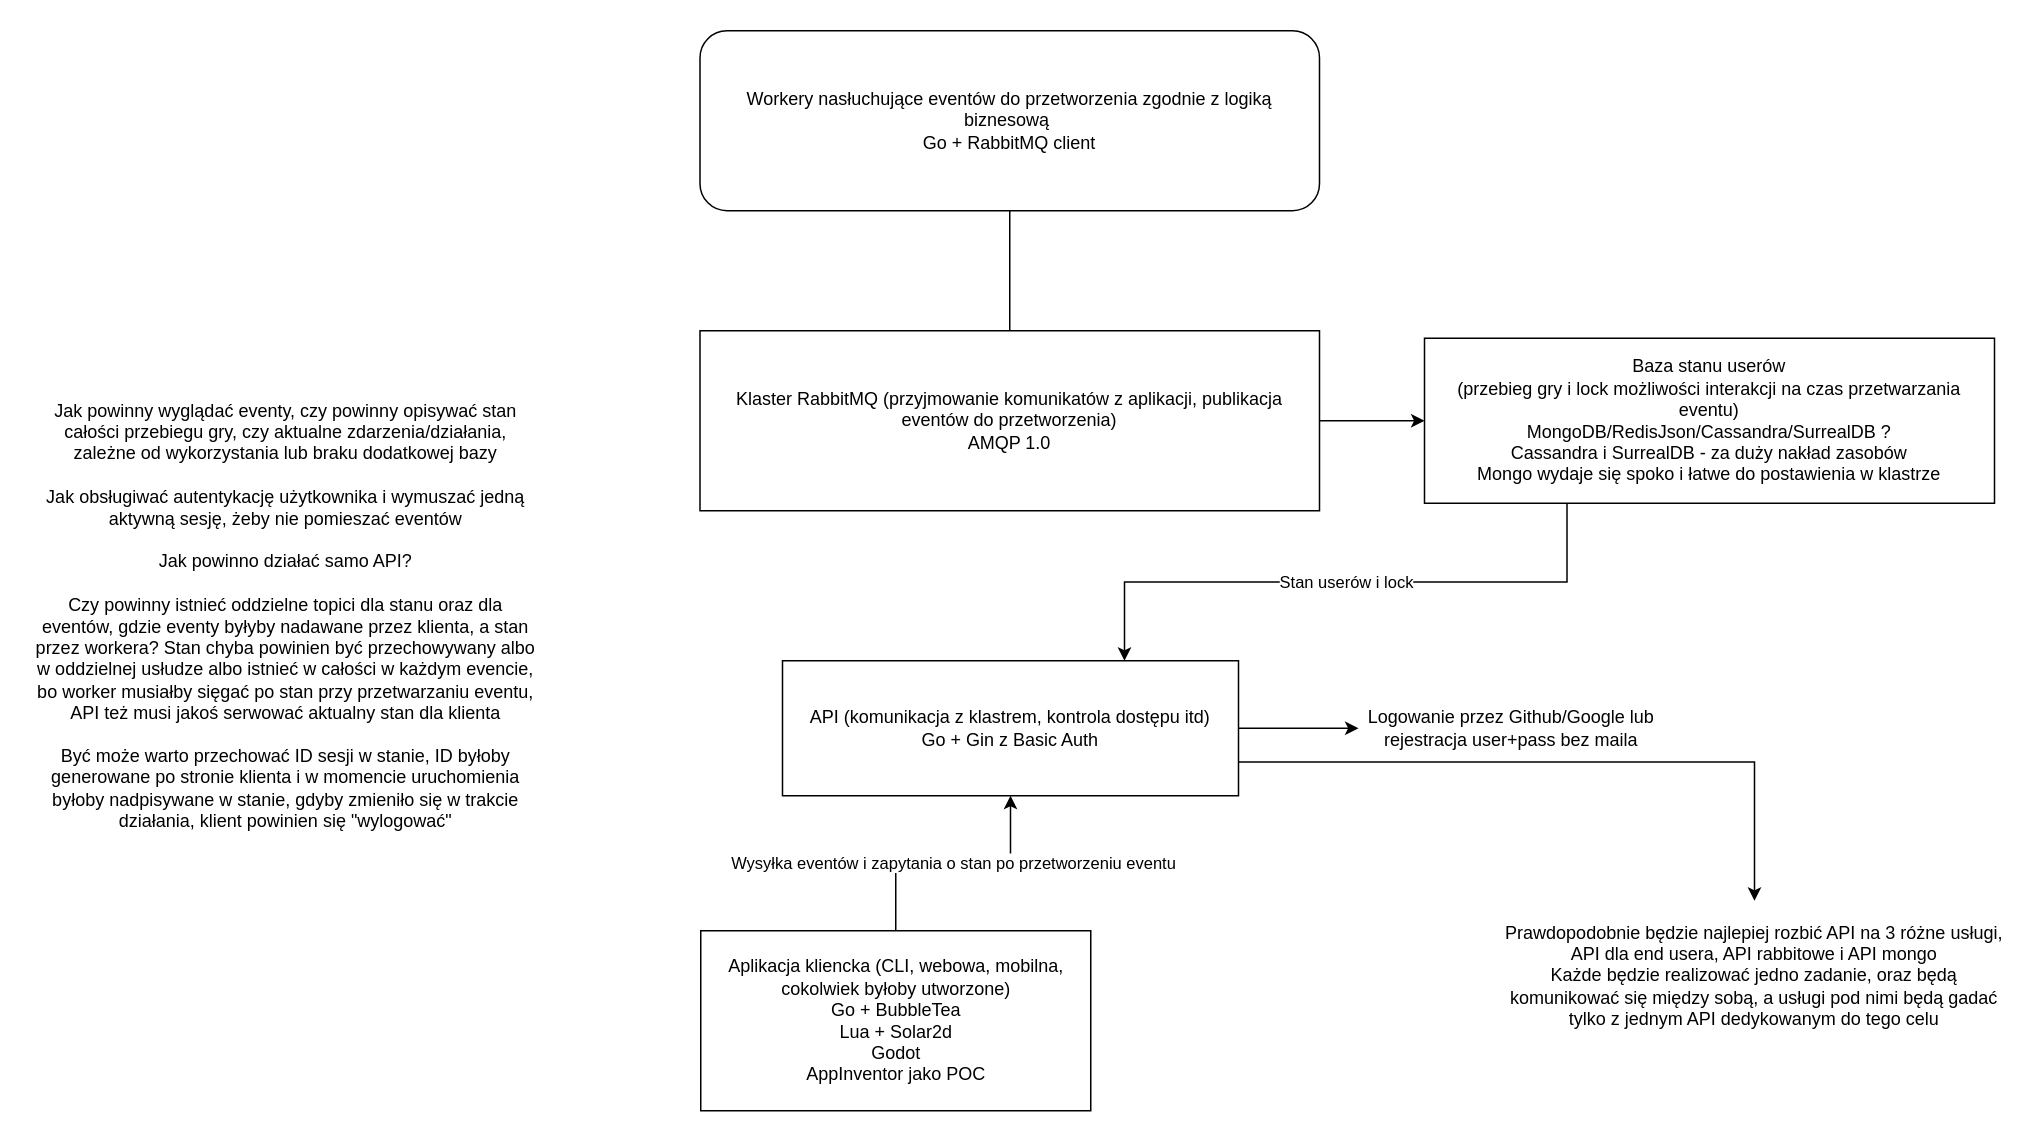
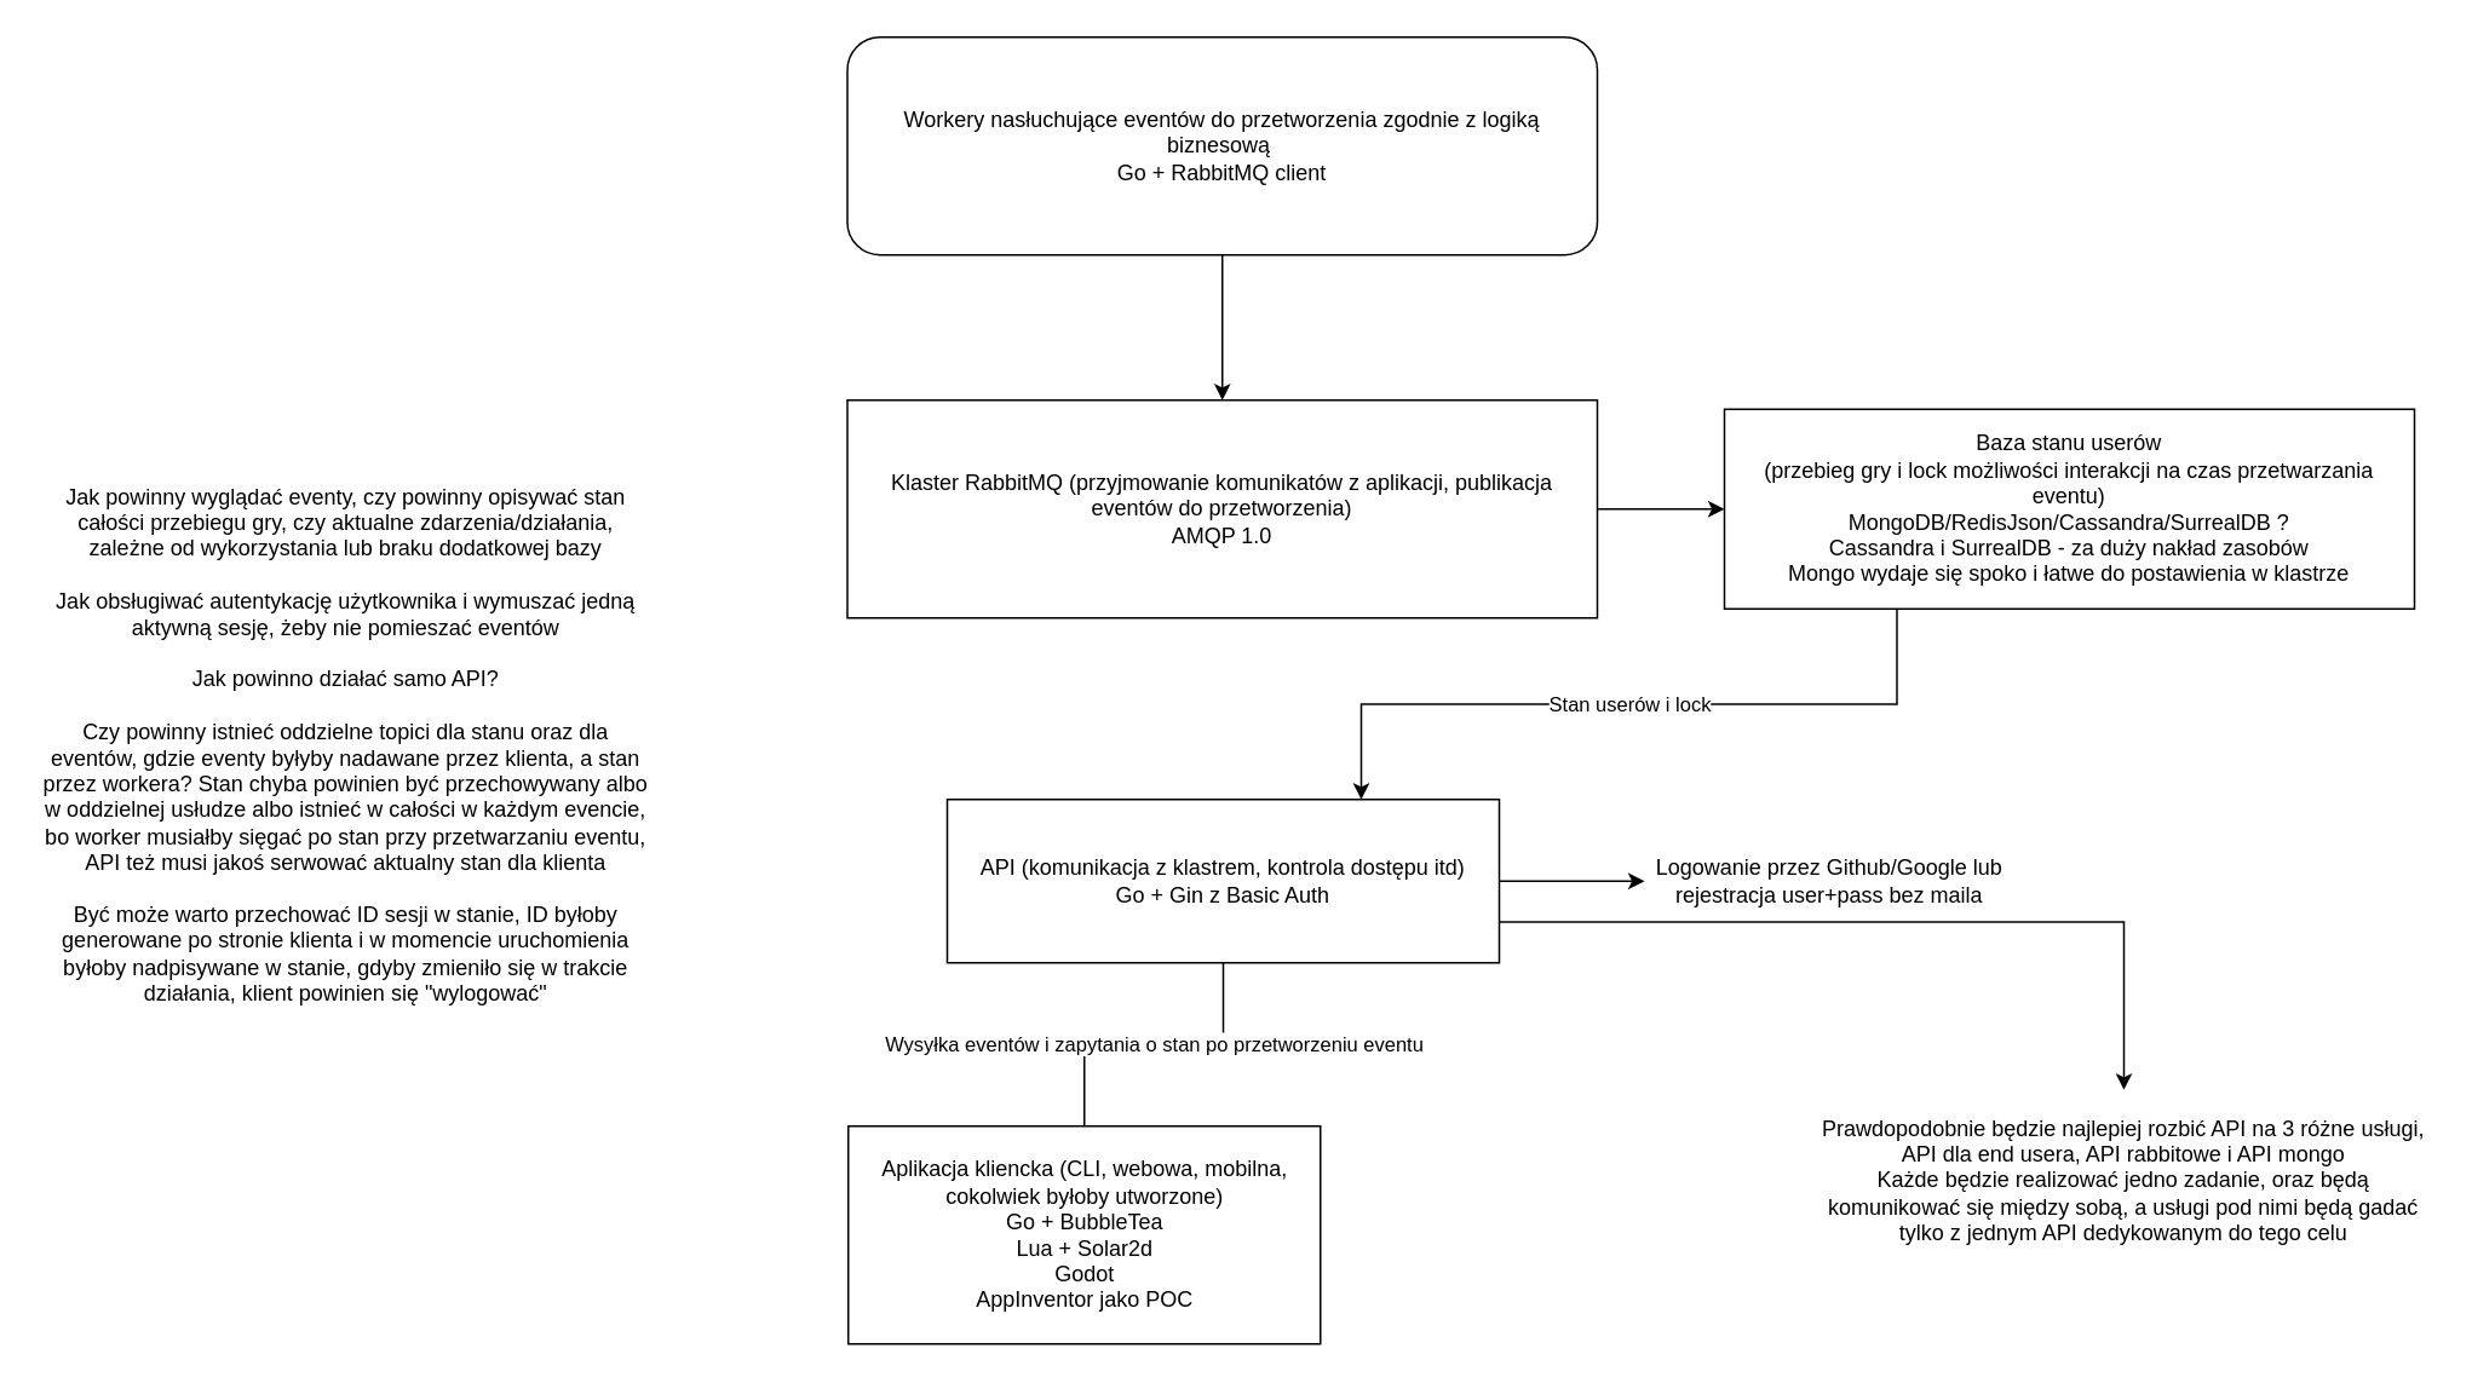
  <mxCell id="0" />
  <mxCell id="1" parent="0" />
- <mxCell id="2" value="Wysyłka eventów i zapytania o stan po przetworzeniu eventu" style="edgeStyle=orthogonalEdgeStyle;rounded=0;orthogonalLoop=1;jettySize=auto;html=1;exitX=0.5;exitY=0;exitDx=0;exitDy=0;entryX=0.5;entryY=1;entryDx=0;entryDy=0;" parent="1" source="3" target="5" edge="1"><mxGeometry relative="1" as="geometry" /></mxCell>
+ <mxCell id="2" value="Wysyłka eventów i zapytania o stan po przetworzeniu eventu" style="edgeStyle=orthogonalEdgeStyle;rounded=0;orthogonalLoop=1;jettySize=auto;html=1;exitX=0.5;exitY=0;exitDx=0;exitDy=0;entryX=0.5;entryY=1;entryDx=0;entryDy=0;endArrow=none;" parent="1" source="3" target="5" edge="1"><mxGeometry relative="1" as="geometry" /></mxCell>
  <mxCell id="3" value="Aplikacja kliencka (CLI, webowa, mobilna, cokolwiek byłoby utworzone)&lt;br&gt;Go + BubbleTea&lt;br&gt;Lua + Solar2d&lt;br&gt;Godot&lt;br&gt;AppInventor jako POC" style="rounded=0;whiteSpace=wrap;html=1;" parent="1" vertex="1"><mxGeometry x="466.5" y="620" width="260" height="120" as="geometry" /></mxCell>
  <mxCell id="4" style="edgeStyle=orthogonalEdgeStyle;rounded=0;orthogonalLoop=1;jettySize=auto;html=1;exitX=1;exitY=0.75;exitDx=0;exitDy=0;" parent="1" source="5" target="15" edge="1"><mxGeometry relative="1" as="geometry" /></mxCell>
  <mxCell id="5" value="API (komunikacja z klastrem, kontrola dostępu itd)&lt;br&gt;Go + Gin z Basic Auth" style="rounded=0;whiteSpace=wrap;html=1;" parent="1" vertex="1"><mxGeometry x="521" y="440" width="304" height="90" as="geometry" /></mxCell>
  <mxCell id="6" style="edgeStyle=orthogonalEdgeStyle;rounded=0;orthogonalLoop=1;jettySize=auto;html=1;exitX=1;exitY=0.5;exitDx=0;exitDy=0;entryX=0;entryY=0.5;entryDx=0;entryDy=0;" parent="1" source="7" target="11" edge="1"><mxGeometry relative="1" as="geometry" /></mxCell>
  <mxCell id="7" value="Klaster RabbitMQ (przyjmowanie komunikatów z aplikacji, publikacja eventów do przetworzenia)&lt;br&gt;AMQP 1.0" style="rounded=0;whiteSpace=wrap;html=1;" parent="1" vertex="1"><mxGeometry x="466" y="220" width="413" height="120" as="geometry" /></mxCell>
- <mxCell id="8" style="edgeStyle=orthogonalEdgeStyle;rounded=0;orthogonalLoop=1;jettySize=auto;html=1;exitX=0.5;exitY=1;exitDx=0;exitDy=0;entryX=0.5;entryY=0;entryDx=0;entryDy=0;endArrow=none;" parent="1" source="9" target="7" edge="1"><mxGeometry relative="1" as="geometry" /></mxCell>
+ <mxCell id="8" style="edgeStyle=orthogonalEdgeStyle;rounded=0;orthogonalLoop=1;jettySize=auto;html=1;exitX=0.5;exitY=1;exitDx=0;exitDy=0;entryX=0.5;entryY=0;entryDx=0;entryDy=0;" parent="1" source="9" target="7" edge="1"><mxGeometry relative="1" as="geometry" /></mxCell>
  <mxCell id="9" value="Workery nasłuchujące eventów do przetworzenia zgodnie z logiką biznesową&amp;nbsp;&lt;br&gt;Go + RabbitMQ client" style="whiteSpace=wrap;html=1;rounded=1;" parent="1" vertex="1"><mxGeometry x="466" y="20" width="413" height="120" as="geometry" /></mxCell>
  <mxCell id="10" value="Stan userów i lock" style="edgeStyle=orthogonalEdgeStyle;rounded=0;orthogonalLoop=1;jettySize=auto;html=1;exitX=0.25;exitY=1;exitDx=0;exitDy=0;entryX=0.75;entryY=0;entryDx=0;entryDy=0;" parent="1" source="11" target="5" edge="1"><mxGeometry relative="1" as="geometry"><mxPoint x="1044" y="470" as="targetPoint" /></mxGeometry></mxCell>
  <mxCell id="11" value="Baza stanu userów&lt;br&gt;(przebieg gry i lock możliwości interakcji na czas przetwarzania eventu)&lt;br&gt;MongoDB/RedisJson/Cassandra/SurrealDB ?&lt;br&gt;Cassandra i SurrealDB - za duży nakład zasobów&lt;br&gt;Mongo wydaje się spoko i łatwe do postawienia w klastrze" style="rounded=0;whiteSpace=wrap;html=1;" parent="1" vertex="1"><mxGeometry x="949" y="225" width="380" height="110" as="geometry" /></mxCell>
  <mxCell id="12" value="Jak powinny wyglądać eventy, czy powinny opisywać stan całości przebiegu gry, czy aktualne zdarzenia/działania, zależne od wykorzystania lub braku dodatkowej bazy&lt;br&gt;&lt;br&gt;Jak obsługiwać autentykację użytkownika i wymuszać jedną aktywną sesję, żeby nie pomieszać eventów&lt;br&gt;&lt;br&gt;Jak powinno działać samo API?&lt;br&gt;&lt;br&gt;Czy powinny istnieć oddzielne topici dla stanu oraz dla eventów, gdzie eventy byłyby nadawane przez klienta, a stan przez workera? Stan chyba powinien być przechowywany albo w oddzielnej usłudze albo istnieć w całości w każdym evencie, bo worker musiałby sięgać po stan przy przetwarzaniu eventu, API też musi jakoś serwować aktualny stan dla klienta&lt;br&gt;&lt;br&gt;Być może warto przechować ID sesji w stanie, ID byłoby generowane po stronie klienta i w momencie uruchomienia byłoby nadpisywane w stanie, gdyby zmieniło się w trakcie działania, klient powinien się &quot;wylogować&quot;" style="text;html=1;strokeColor=none;fillColor=none;align=center;verticalAlign=middle;whiteSpace=wrap;rounded=0;" parent="1" vertex="1"><mxGeometry x="20" y="220" width="340" height="380" as="geometry" /></mxCell>
  <mxCell id="13" value="Logowanie przez Github/Google lub rejestracja user+pass bez maila" style="text;html=1;strokeColor=none;fillColor=none;align=center;verticalAlign=middle;whiteSpace=wrap;rounded=0;" parent="1" vertex="1"><mxGeometry x="905" y="470" width="204" height="30" as="geometry" /></mxCell>
  <mxCell id="14" value="" style="edgeStyle=orthogonalEdgeStyle;rounded=0;orthogonalLoop=1;jettySize=auto;html=1;" parent="1" source="5" target="13" edge="1"><mxGeometry relative="1" as="geometry" /></mxCell>
  <mxCell id="15" value="Prawdopodobnie będzie najlepiej rozbić API na 3 różne usługi,&lt;br&gt;API dla end usera, API rabbitowe i API mongo&lt;br&gt;Każde będzie realizować jedno zadanie, oraz będą komunikować się między sobą, a usługi pod nimi będą gadać tylko z jednym API dedykowanym do tego celu" style="text;html=1;strokeColor=none;fillColor=none;align=center;verticalAlign=middle;whiteSpace=wrap;rounded=0;" parent="1" vertex="1"><mxGeometry x="999" y="600" width="340" height="100" as="geometry" /></mxCell>
